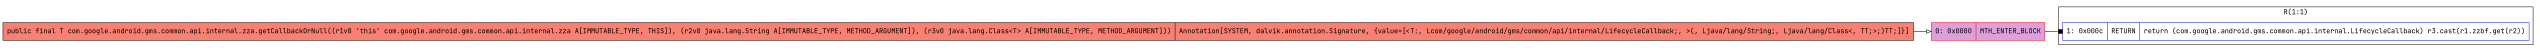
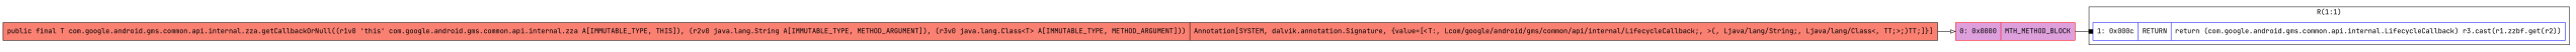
  digraph {
    rankdir=LR
    fontname="JetBrains Mono"
    node [shape=record style=filled fontname="JetBrains Mono"]
    edge [fontname="JetBrains Mono"]
    n1 [color=blue label="{1\:\ 0x000c|RETURN\l|return (com.google.android.gms.common.api.internal.LifecycleCallback) r3.cast(r1.zzbf.get(r2))\l}" fillcolor=white]
-   n2 [color=red label="{0\:\ 0x0000|MTH_ENTER_BLOCK\l}" fillcolor=plum]
+   n2 [color=red label="{0\:\ 0x0000|MTH_METHOD_BLOCK\l}" fillcolor=plum]
    n3 [label="{public final T com.google.android.gms.common.api.internal.zza.getCallbackOrNull((r1v0 'this' com.google.android.gms.common.api.internal.zza A[IMMUTABLE_TYPE, THIS]), (r2v0 java.lang.String A[IMMUTABLE_TYPE, METHOD_ARGUMENT]), (r3v0 java.lang.Class\<T\> A[IMMUTABLE_TYPE, METHOD_ARGUMENT]))  | Annotation[SYSTEM, dalvik.annotation.Signature, \{value=[\<T:, Lcom\/google\/android\/gms\/common\/api\/internal\/LifecycleCallback;, \>(, Ljava\/lang\/String;, Ljava\/lang\/Class\<, TT;\>;)TT;]\}]\l}" fillcolor=salmon]
    subgraph cluster_1 {
      label="R(1:1)"
      n1
    }
    n2 -> n1 [arrowhead=box]
    n3 -> n2 [arrowhead=onormal]
  }
